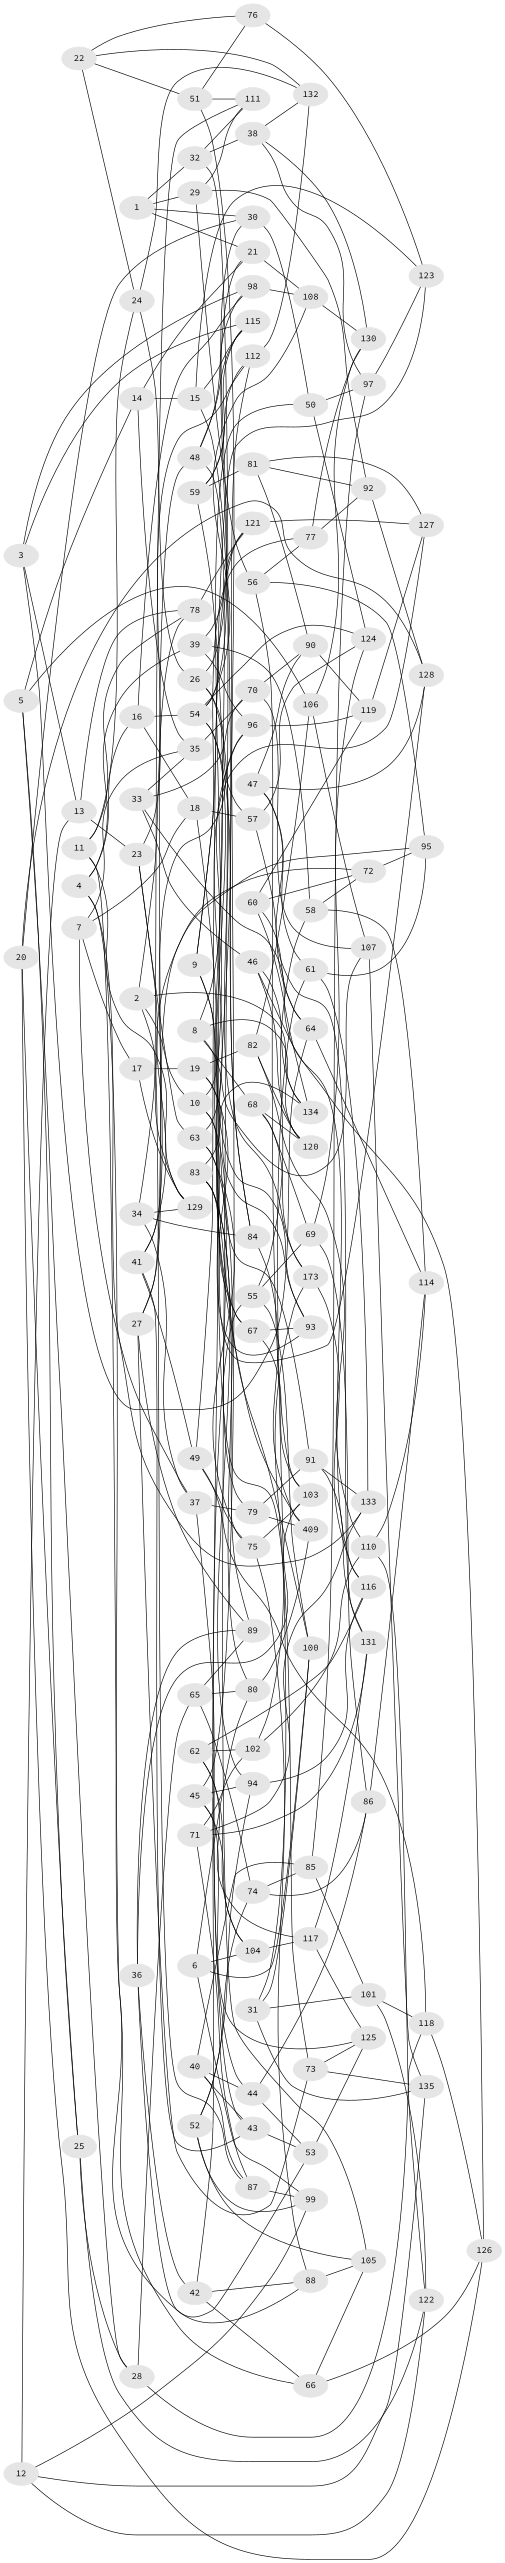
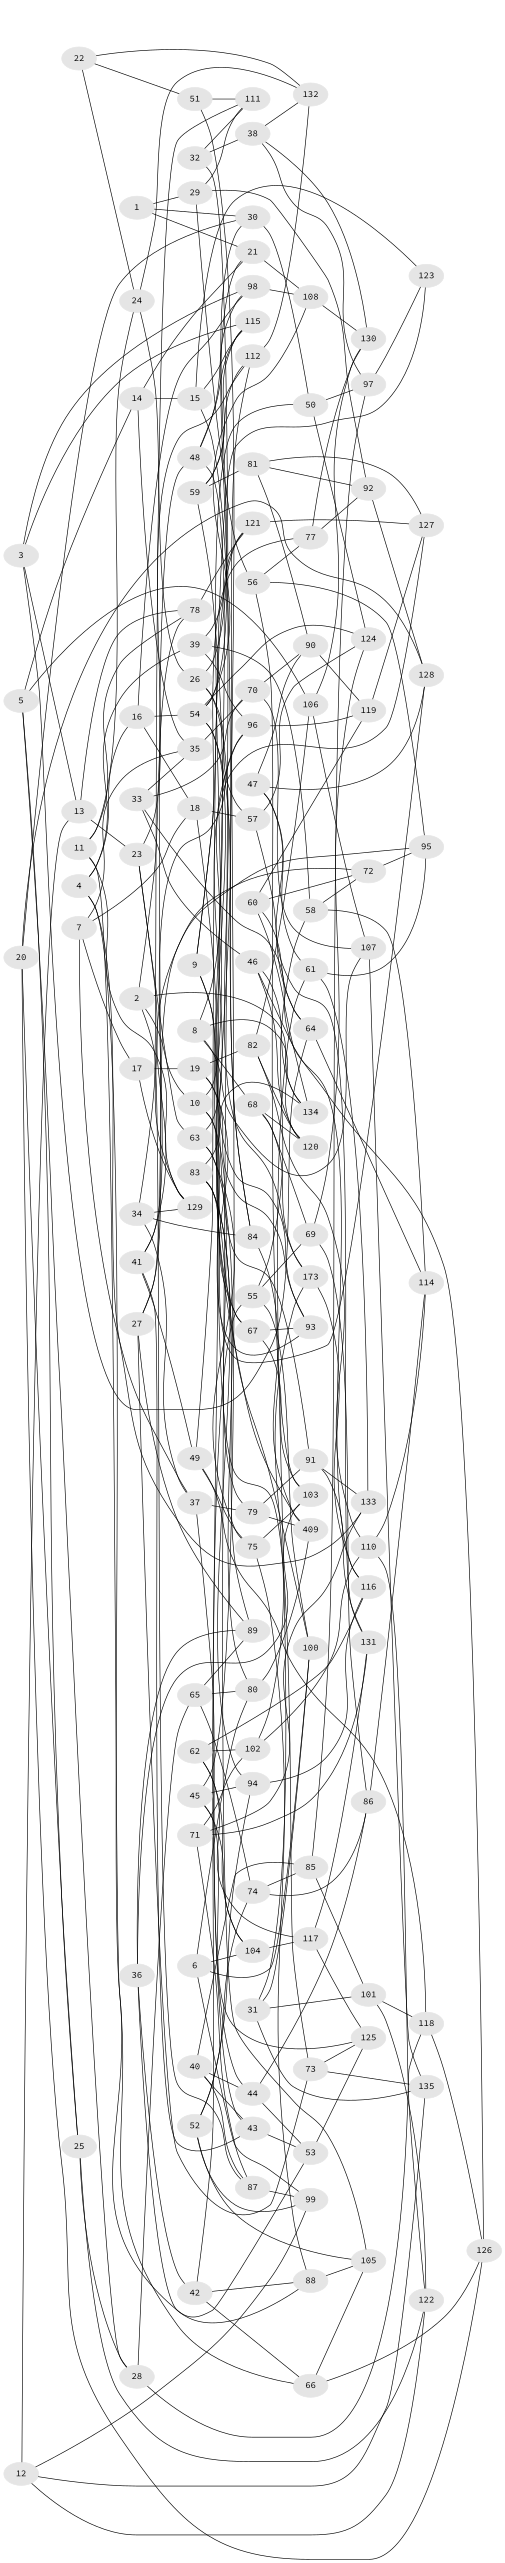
  graph {
    fontname="Source Code Pro"
    rankdir=LR
    node [color=gray90 fontname="Source Code Pro" style=filled]
    edge [fontname="Source Code Pro"]
    1
    21
    29
    30
    32
    108
    56
    92
    111
    50
    38
    105
    2
    10
    78
    87
    134
    79
    93
    121
    99
    3
    13
    64
    98
    115
    23
    114
    4
    16
    39
    53
    133
    18
    54
    96
    58
    125
    5
    14
    25
    28
    106
    35
    15
    122
    65
    118
    107
    130
    6
    80
    100
    104
    n55 [label=409]
    117
    7
    17
    37
    129
    19
    57
    70
    44
    8
    68
    120
    n68 [label=173]
    69
    119
    135
    9
    43
    73
    77
    127
    97
    124
    91
    11
    24
    66
    132
    26
    126
    12
    63
    112
    84
    123
    67
    82
    103
    110
    20
    128
    22
    51
-   76
    75
    116
    27
    48
    89
    95
    74
    31
    61
    101
    33
    46
    90
    34
    36
    42
    88
    55
    86
    72
    40
    85
    41
    49
    45
    94
    47
    131
    52
    59
    81
    60
    62
    102
    71
    83
    1 -- 21
    1 -- 29
    1 -- 30
-   1 -- 32
    21 -- 108
    29 -- 56
    29 -- 92
    29 -- 111
    30 -- 50
    32 -- 111
    32 -- 38
    32 -- 105
    108 -- 130
    56 -- 77
    56 -- 103
    56 -- 95
    92 -- 128
    50 -- 97
    50 -- 124
    38 -- 130
    38 -- 97
    38 -- 132
    2 -- 10
    2 -- 78
    2 -- 87
    2 -- 134
    10 -- 50
    10 -- 79
    10 -- 93
    78 -- 121
    87 -- 99
    79 -- n55
    79 -- 91
    121 -- 127
    3 -- 13
    3 -- 64
    3 -- 98
    3 -- 115
    13 -- 78
    13 -- 23
    64 -- 114
    98 -- 108
    23 -- 129
    23 -- 63
    23 -- 112
    4 -- 16
    4 -- 39
    4 -- 53
    4 -- 133
    16 -- 98
    16 -- 18
    16 -- 54
    39 -- 121
    39 -- 96
    39 -- 58
    53 -- 125
    18 -- n55
    18 -- 57
    54 -- 21
    54 -- 108
    54 -- 93
    54 -- 124
    54 -- 67
    96 -- 119
    58 -- 114
    58 -- 72
    5 -- 14
    5 -- 25
    5 -- 28
    5 -- 106
    14 -- 21
    14 -- 35
    14 -- 15
    25 -- 28
    25 -- 122
    28 -- 65
    28 -- 118
    106 -- 107
    106 -- 130
    35 -- 70
    15 -- 115
    15 -- 84
    15 -- 123
    65 -- 80
    65 -- 89
    65 -- 74
    118 -- 126
    107 -- 135
    6 -- 99
    6 -- 80
    6 -- 100
    6 -- 104
    80 -- n55
    104 -- 117
    117 -- 125
    117 -- 131
    7 -- 18
    7 -- 35
    7 -- 17
    7 -- 37
    17 -- 129
    17 -- 19
    37 -- 79
    37 -- 44
    19 -- 93
    19 -- 67
    19 -- 82
    57 -- 64
    57 -- 124
    70 -- 107
    70 -- 90
    44 -- 53
    44 -- 86
    8 -- 96
    8 -- 107
    8 -- 68
    8 -- 120
    68 -- 120
    68 -- n68
    68 -- 69
    n68 -- 116
    69 -- 124
    69 -- 86
    119 -- 127
    9 -- 121
    9 -- 43
    9 -- 73
    9 -- 77
    43 -- 53
    73 -- 125
    73 -- 135
    77 -- 92
    77 -- 130
    97 -- 123
    91 -- 133
    91 -- 131
    11 -- 78
    11 -- 129
    11 -- 24
    11 -- 66
    24 -- 132
    24 -- 26
    66 -- 105
    66 -- 126
    26 -- 30
    26 -- 57
    26 -- n68
    12 -- 99
    12 -- 13
    12 -- 122
    12 -- 135
    63 -- 80
    63 -- 127
    63 -- 75
    112 -- 132
    84 -- n55
    67 -- 93
    67 -- 103
    82 -- 106
    82 -- 120
    82 -- 110
    110 -- 114
    110 -- 122
    20 -- 30
    20 -- 25
    20 -- 126
    20 -- 128
    22 -- 24
    22 -- 132
    22 -- 51
-   22 -- 76
    51 -- 111
    51 -- 84
-   51 -- 76
-   76 -- 123
    75 -- 103
    75 -- 88
    27 -- 73
    27 -- 48
    27 -- 89
    27 -- 95
    48 -- 98
    48 -- 115
    48 -- 91
    74 -- 86
    74 -- 85
    31 -- 100
    31 -- 135
    31 -- 61
    31 -- 101
    61 -- 133
    61 -- 95
    101 -- 122
    101 -- 118
    33 -- 35
    33 -- 70
    33 -- 116
    33 -- 46
    46 -- 134
    46 -- 120
    46 -- 126
    90 -- 119
    34 -- 111
    34 -- 37
    34 -- 129
    34 -- 84
    36 -- 103
    36 -- 89
    36 -- 42
    36 -- 88
    42 -- 66
    42 -- 88
    42 -- 55
    88 -- 105
    55 -- 58
    55 -- 100
    55 -- 69
    86 -- 114
    72 -- 95
    40 -- 87
    40 -- 44
    40 -- 43
    40 -- 85
    85 -- 97
    85 -- 101
    41 -- 96
    41 -- 43
    41 -- 72
    41 -- 49
    49 -- 118
    49 -- 123
    49 -- 75
    45 -- 125
    45 -- 104
    45 -- 112
    45 -- 94
    94 -- 116
    47 -- 128
    47 -- 61
    47 -- 90
    47 -- 131
    52 -- 105
    52 -- 99
    52 -- 74
    52 -- 94
    59 -- 115
    59 -- 100
    59 -- 112
    59 -- 81
    81 -- 92
    81 -- 127
    81 -- 90
    60 -- 134
    60 -- 64
    60 -- 119
    60 -- 72
    62 -- 104
    62 -- 117
    62 -- 116
    62 -- 102
    102 -- n68
    102 -- 110
    71 -- 87
    71 -- 133
    71 -- 131
    71 -- 102
    83 -- 134
    83 -- 128
    83 -- 89
    83 -- 94
  }
